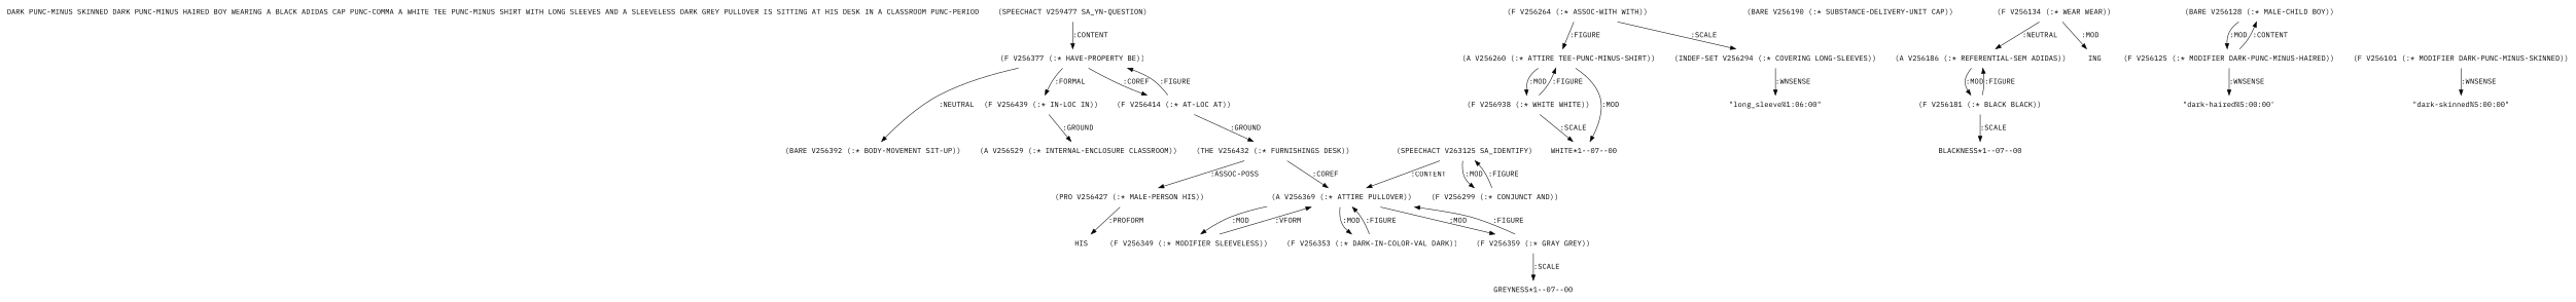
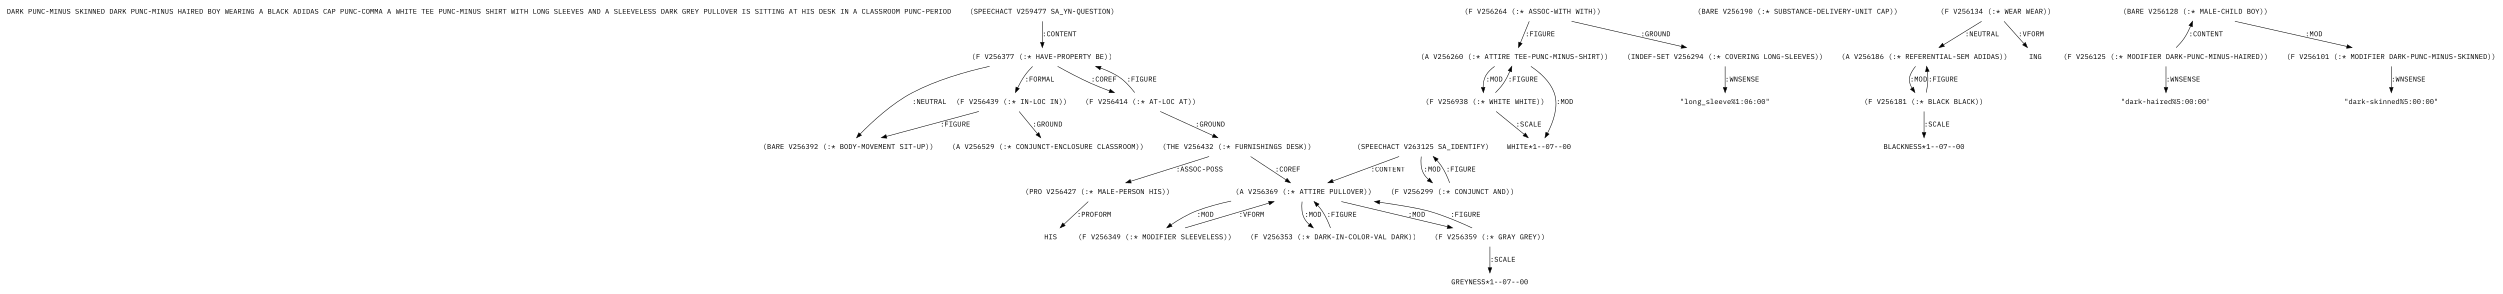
  digraph {
    fontname="IBM Plex Mono"
    node [fontname="IBM Plex Mono" shape=none]
    edge [fontname="IBM Plex Mono"]
    "DARK PUNC-MINUS SKINNED DARK PUNC-MINUS HAIRED BOY WEARING A BLACK ADIDAS CAP PUNC-COMMA A WHITE TEE PUNC-MINUS SHIRT WITH LONG SLEEVES AND A SLEEVELESS DARK GREY PULLOVER IS SITTING AT HIS DESK IN A CLASSROOM PUNC-PERIOD"
    n2 [label="(SPEECHACT V259477 SA_YN-QUESTION)"]
    n3 [label="(F V256377 (:* HAVE-PROPERTY BE))"]
    n4 [label="(BARE V256392 (:* BODY-MOVEMENT SIT-UP))"]
    n5 [label="(F V256439 (:* IN-LOC IN))"]
    n6 [label="(F V256414 (:* AT-LOC AT))"]
-   n7 [label="(A V256529 (:* INTERNAL-ENCLOSURE CLASSROOM))"]
+   n7 [label="(A V256529 (:* CONJUNCT-ENCLOSURE CLASSROOM))"]
    n8 [label="(THE V256432 (:* FURNISHINGS DESK))"]
    n9 [label="(PRO V256427 (:* MALE-PERSON HIS))"]
    n10 [label="(A V256369 (:* ATTIRE PULLOVER))"]
    n11 [label=HIS]
    n12 [label="(F V256349 (:* MODIFIER SLEEVELESS))"]
    n13 [label="(F V256353 (:* DARK-IN-COLOR-VAL DARK))"]
    n14 [label="(F V256359 (:* GRAY GREY))"]
    n15 [label="GREYNESS*1--07--00"]
    n16 [label="(SPEECHACT V263125 SA_IDENTIFY)"]
    n17 [label="(F V256299 (:* CONJUNCT AND))"]
    n18 [label="(A V256260 (:* ATTIRE TEE-PUNC-MINUS-SHIRT))"]
    n19 [label="(F V256938 (:* WHITE WHITE))"]
    n20 [label="WHITE*1--07--00"]
    n21 [label="(F V256264 (:* ASSOC-WITH WITH))"]
    n22 [label="(INDEF-SET V256294 (:* COVERING LONG-SLEEVES))"]
    n23 [label="\"long_sleeve%1:06:00\""]
    n24 [label="(BARE V256190 (:* SUBSTANCE-DELIVERY-UNIT CAP))"]
    n25 [label="(F V256134 (:* WEAR WEAR))"]
    n26 [label="(A V256186 (:* REFERENTIAL-SEM ADIDAS))"]
    n27 [label=ING]
    n28 [label="(F V256181 (:* BLACK BLACK))"]
    n29 [label="BLACKNESS*1--07--00"]
    n30 [label="(BARE V256128 (:* MALE-CHILD BOY))"]
    n31 [label="(F V256125 (:* MODIFIER DARK-PUNC-MINUS-HAIRED))"]
    n32 [label="\"dark-haired%5:00:00\""]
    n33 [label="(F V256101 (:* MODIFIER DARK-PUNC-MINUS-SKINNED))"]
    n34 [label="\"dark-skinned%5:00:00\""]
    n2 -> n3 [label=":CONTENT"]
    n3 -> n4 [label=":NEUTRAL"]
    n3 -> n5 [label=":FORMAL"]
    n3 -> n6 [label=":COREF"]
+   n5 -> n4 [label=":FIGURE"]
    n5 -> n7 [label=":GROUND"]
    n6 -> n3 [label=":FIGURE"]
    n6 -> n8 [label=":GROUND"]
    n8 -> n9 [label=":ASSOC-POSS"]
    n8 -> n10 [label=":COREF"]
    n9 -> n11 [label=":PROFORM"]
    n10 -> n12 [label=":MOD"]
    n10 -> n13 [label=":MOD"]
    n10 -> n14 [label=":MOD"]
    n12 -> n10 [label=":VFORM"]
    n13 -> n10 [label=":FIGURE"]
    n14 -> n10 [label=":FIGURE"]
    n14 -> n15 [label=":SCALE"]
    n16 -> n10 [label=":CONTENT"]
    n16 -> n17 [label=":MOD"]
    n17 -> n16 [label=":FIGURE"]
    n18 -> n19 [label=":MOD"]
    n18 -> n20 [label=":MOD"]
    n19 -> n18 [label=":FIGURE"]
    n19 -> n20 [label=":SCALE"]
    n21 -> n18 [label=":FIGURE"]
-   n21 -> n22 [label=":SCALE"]
+   n21 -> n22 [label=":GROUND"]
    n22 -> n23 [label=":WNSENSE"]
    n25 -> n26 [label=":NEUTRAL"]
-   n25 -> n27 [label=":MOD"]
+   n25 -> n27 [label=":VFORM"]
    n26 -> n28 [label=":MOD"]
    n28 -> n26 [label=":FIGURE"]
    n28 -> n29 [label=":SCALE"]
-   n30 -> n31 [label=":MOD"]
+   n30 -> n33 [label=":MOD"]
    n31 -> n30 [label=":CONTENT"]
    n31 -> n32 [label=":WNSENSE"]
    n33 -> n34 [label=":WNSENSE"]
  }
